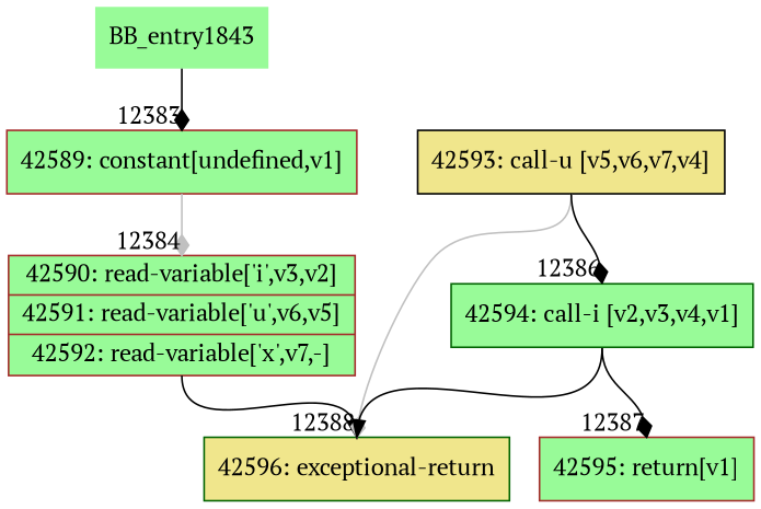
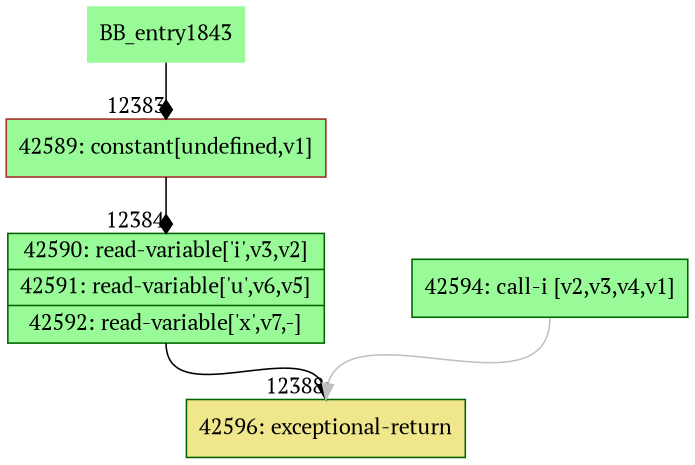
  digraph {
    fontname="PT Serif"
    rankdir=TD
    node [color=darkgreen fillcolor=palegreen fontname="PT Serif" shape=record style=filled]
    edge [arrowhead=diamond fontname="PT Serif" headport=n tailport=s]
    n1 [label=BB_entry1843 shape=none]
    n2 [color=brown label="{42589: constant[undefined,v1]}"]
-   n3 [color=brown label="{42590: read-variable['i',v3,v2]|42591: read-variable['u',v6,v5]|42592: read-variable['x',v7,-]}"]
+   n3 [label="{42590: read-variable['i',v3,v2]|42591: read-variable['u',v6,v5]|42592: read-variable['x',v7,-]}"]
    n4 [fillcolor=khaki label="{42596: exceptional-return}"]
-   n5 [color=black fillcolor=khaki label="{42593: call-u [v5,v6,v7,v4]}"]
    n6 [label="{42594: call-i [v2,v3,v4,v1]}"]
-   n7 [color=brown label="{42595: return[v1]}"]
    n1 -> n2 [headlabel="    12383"]
-   n2 -> n3 [headlabel="      12384" color=gray]
+   n2 -> n3 [headlabel="      12384"]
    n3 -> n4 [arrowhead=normal color=black headlabel="      12388"]
-   n5 -> n4 [color=gray]
-   n5 -> n6 [headlabel="      12386"]
-   n6 -> n4 [arrowhead=normal color=black]
-   n6 -> n7 [headlabel="      12387"]
+   n6 -> n4 [arrowhead=normal color=gray]
  }
